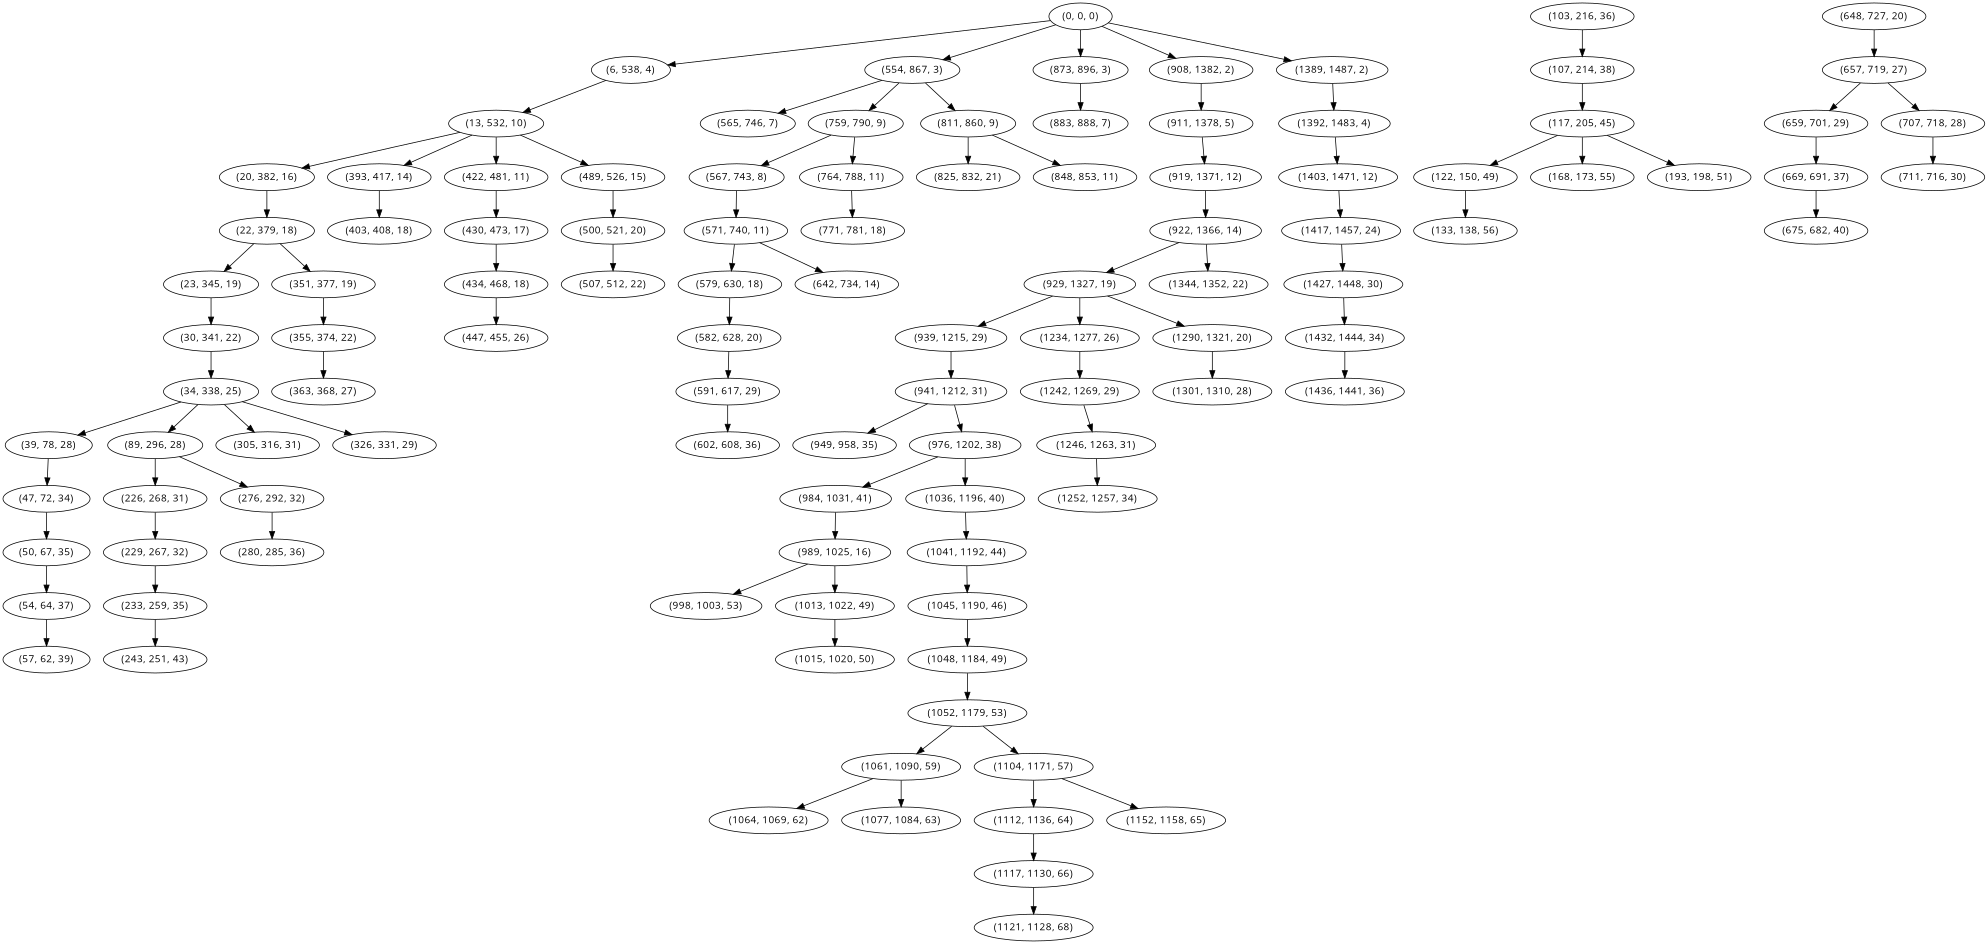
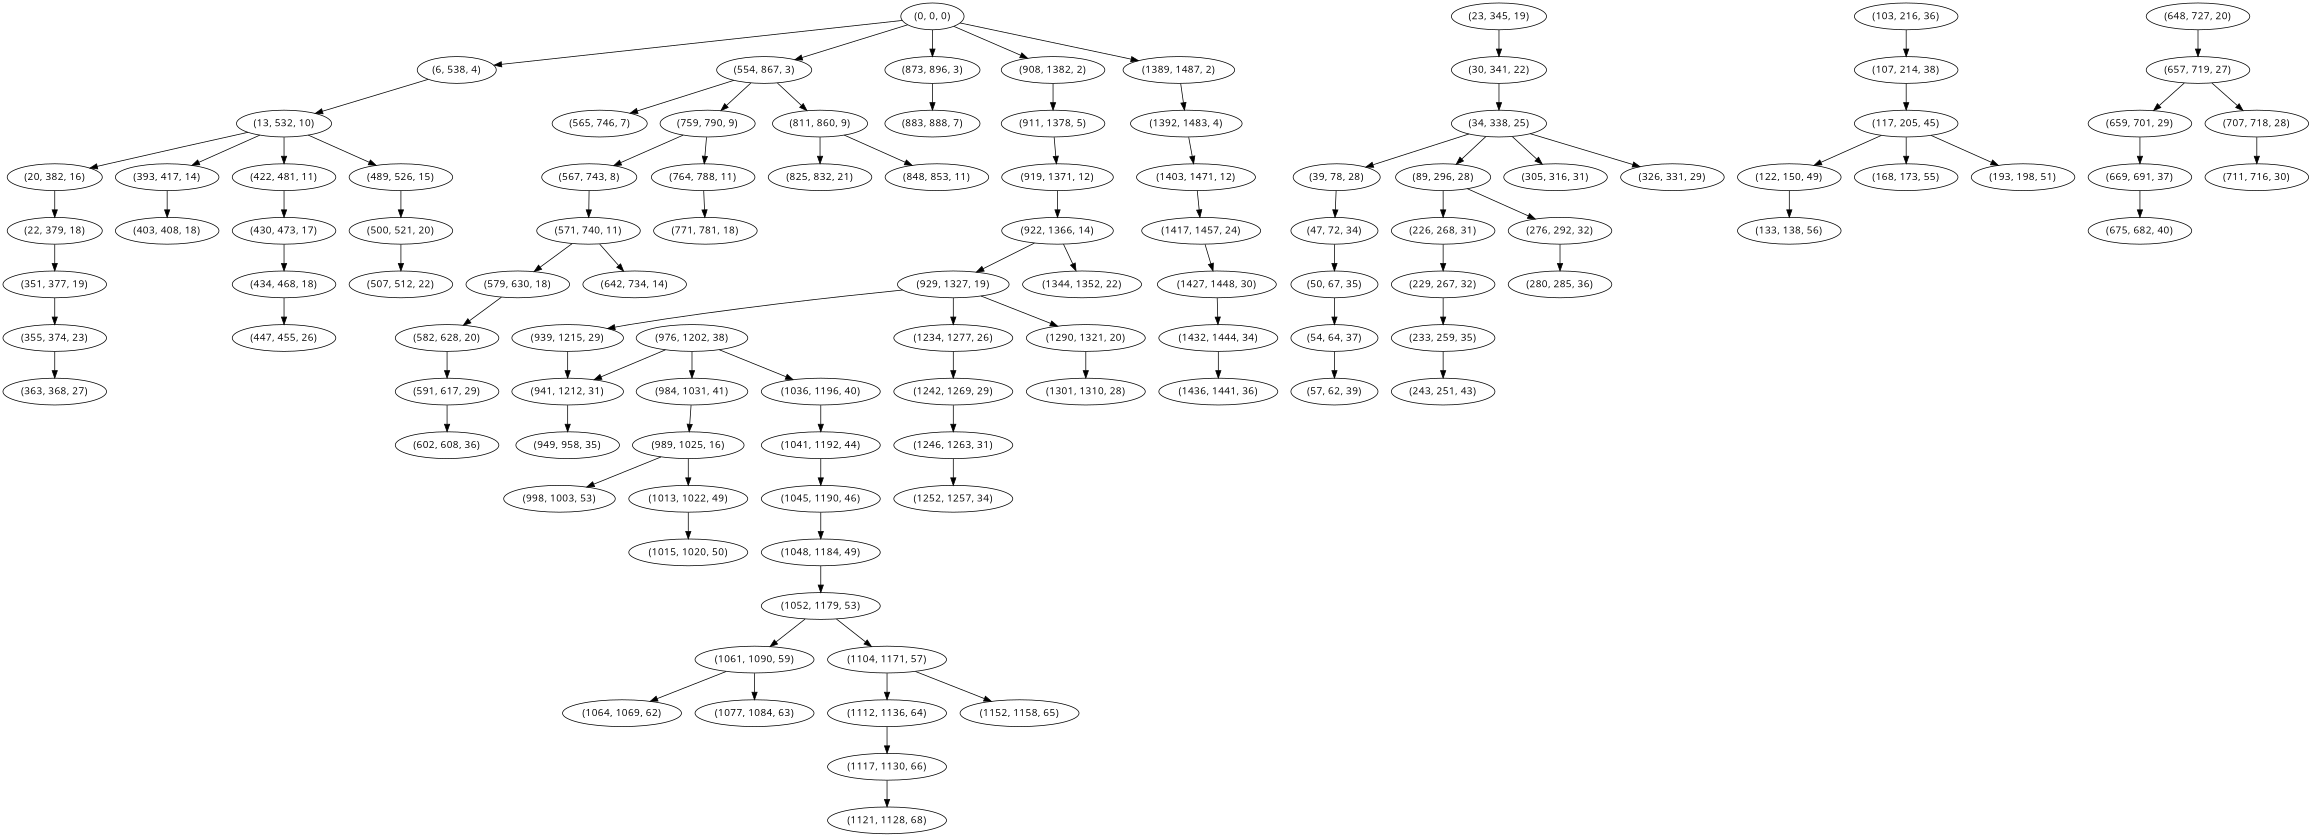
  digraph {
    fontname="Open Sans"
    node [fontname="Open Sans"]
    edge [fontname="Open Sans"]
    "(0, 0, 0)"
    "(6, 538, 4)"
    "(554, 867, 3)"
    "(873, 896, 3)"
    "(908, 1382, 2)"
    "(1389, 1487, 2)"
    "(13, 532, 10)"
    "(565, 746, 7)"
    "(759, 790, 9)"
    "(811, 860, 9)"
    "(883, 888, 7)"
    "(911, 1378, 5)"
    "(1392, 1483, 4)"
    "(20, 382, 16)"
    "(393, 417, 14)"
    "(422, 481, 11)"
    "(489, 526, 15)"
    "(22, 379, 18)"
    "(403, 408, 18)"
    "(430, 473, 17)"
    "(500, 521, 20)"
    "(23, 345, 19)"
    "(351, 377, 19)"
    "(30, 341, 22)"
-   "(355, 374, 22)"
+   "(355, 374, 22)" [label="(355, 374, 23)"]
    "(34, 338, 25)"
    "(39, 78, 28)"
    "(89, 296, 28)"
    "(305, 316, 31)"
    "(326, 331, 29)"
    "(47, 72, 34)"
    "(226, 268, 31)"
    "(276, 292, 32)"
    "(50, 67, 35)"
    "(54, 64, 37)"
    "(57, 62, 39)"
    "(103, 216, 36)"
    "(107, 214, 38)"
    "(229, 267, 32)"
    "(280, 285, 36)"
    "(117, 205, 45)"
    "(122, 150, 49)"
    "(168, 173, 55)"
    "(193, 198, 51)"
    "(133, 138, 56)"
    "(233, 259, 35)"
    "(243, 251, 43)"
    "(363, 368, 27)"
    "(434, 468, 18)"
    "(447, 455, 26)"
    "(507, 512, 22)"
    "(567, 743, 8)"
    "(764, 788, 11)"
    "(825, 832, 21)"
    "(848, 853, 11)"
    "(571, 740, 11)"
    "(579, 630, 18)"
    "(642, 734, 14)"
    "(582, 628, 20)"
    "(591, 617, 29)"
    "(602, 608, 36)"
    "(648, 727, 20)"
    "(657, 719, 27)"
    "(659, 701, 29)"
    "(707, 718, 28)"
    "(669, 691, 37)"
    "(711, 716, 30)"
    "(675, 682, 40)"
    n69 [label="(771, 781, 18)"]
    "(919, 1371, 12)"
    "(922, 1366, 14)"
    "(929, 1327, 19)"
    "(1344, 1352, 22)"
    "(939, 1215, 29)"
    "(1234, 1277, 26)"
    "(1290, 1321, 20)"
    "(941, 1212, 31)"
    "(1242, 1269, 29)"
    "(1301, 1310, 28)"
    "(949, 958, 35)"
    "(976, 1202, 38)"
    "(984, 1031, 41)"
    "(1036, 1196, 40)"
    n84 [label="(989, 1025, 16)"]
    "(1041, 1192, 44)"
    "(998, 1003, 53)"
    "(1013, 1022, 49)"
    "(1015, 1020, 50)"
    "(1045, 1190, 46)"
    "(1048, 1184, 49)"
    "(1052, 1179, 53)"
    "(1061, 1090, 59)"
    "(1104, 1171, 57)"
    "(1064, 1069, 62)"
    "(1077, 1084, 63)"
    "(1112, 1136, 64)"
    "(1152, 1158, 65)"
    "(1117, 1130, 66)"
    "(1121, 1128, 68)"
    "(1246, 1263, 31)"
    "(1252, 1257, 34)"
    "(1403, 1471, 12)"
    "(1417, 1457, 24)"
    "(1427, 1448, 30)"
    "(1432, 1444, 34)"
    "(1436, 1441, 36)"
    "(0, 0, 0)" -> "(6, 538, 4)"
    "(0, 0, 0)" -> "(554, 867, 3)"
    "(0, 0, 0)" -> "(873, 896, 3)"
    "(0, 0, 0)" -> "(908, 1382, 2)"
    "(0, 0, 0)" -> "(1389, 1487, 2)"
    "(6, 538, 4)" -> "(13, 532, 10)"
    "(554, 867, 3)" -> "(565, 746, 7)"
    "(554, 867, 3)" -> "(759, 790, 9)"
    "(554, 867, 3)" -> "(811, 860, 9)"
    "(873, 896, 3)" -> "(883, 888, 7)"
    "(908, 1382, 2)" -> "(911, 1378, 5)"
    "(1389, 1487, 2)" -> "(1392, 1483, 4)"
    "(13, 532, 10)" -> "(20, 382, 16)"
    "(13, 532, 10)" -> "(393, 417, 14)"
    "(13, 532, 10)" -> "(422, 481, 11)"
    "(13, 532, 10)" -> "(489, 526, 15)"
    "(759, 790, 9)" -> "(567, 743, 8)"
    "(759, 790, 9)" -> "(764, 788, 11)"
    "(811, 860, 9)" -> "(825, 832, 21)"
    "(811, 860, 9)" -> "(848, 853, 11)"
    "(911, 1378, 5)" -> "(919, 1371, 12)"
    "(1392, 1483, 4)" -> "(1403, 1471, 12)"
    "(20, 382, 16)" -> "(22, 379, 18)"
    "(393, 417, 14)" -> "(403, 408, 18)"
    "(422, 481, 11)" -> "(430, 473, 17)"
    "(489, 526, 15)" -> "(500, 521, 20)"
-   "(22, 379, 18)" -> "(23, 345, 19)"
    "(22, 379, 18)" -> "(351, 377, 19)"
    "(430, 473, 17)" -> "(434, 468, 18)"
    "(500, 521, 20)" -> "(507, 512, 22)"
    "(23, 345, 19)" -> "(30, 341, 22)"
    "(351, 377, 19)" -> "(355, 374, 22)"
    "(30, 341, 22)" -> "(34, 338, 25)"
    "(355, 374, 22)" -> "(363, 368, 27)"
    "(34, 338, 25)" -> "(39, 78, 28)"
    "(34, 338, 25)" -> "(89, 296, 28)"
    "(34, 338, 25)" -> "(305, 316, 31)"
    "(34, 338, 25)" -> "(326, 331, 29)"
    "(39, 78, 28)" -> "(47, 72, 34)"
    "(89, 296, 28)" -> "(226, 268, 31)"
    "(89, 296, 28)" -> "(276, 292, 32)"
    "(47, 72, 34)" -> "(50, 67, 35)"
    "(226, 268, 31)" -> "(229, 267, 32)"
    "(276, 292, 32)" -> "(280, 285, 36)"
    "(50, 67, 35)" -> "(54, 64, 37)"
    "(54, 64, 37)" -> "(57, 62, 39)"
    "(103, 216, 36)" -> "(107, 214, 38)"
    "(107, 214, 38)" -> "(117, 205, 45)"
    "(229, 267, 32)" -> "(233, 259, 35)"
    "(117, 205, 45)" -> "(122, 150, 49)"
    "(117, 205, 45)" -> "(168, 173, 55)"
    "(117, 205, 45)" -> "(193, 198, 51)"
    "(122, 150, 49)" -> "(133, 138, 56)"
    "(233, 259, 35)" -> "(243, 251, 43)"
    "(434, 468, 18)" -> "(447, 455, 26)"
    "(567, 743, 8)" -> "(571, 740, 11)"
    "(764, 788, 11)" -> n69
    "(571, 740, 11)" -> "(579, 630, 18)"
    "(571, 740, 11)" -> "(642, 734, 14)"
    "(579, 630, 18)" -> "(582, 628, 20)"
    "(582, 628, 20)" -> "(591, 617, 29)"
    "(591, 617, 29)" -> "(602, 608, 36)"
    "(648, 727, 20)" -> "(657, 719, 27)"
    "(657, 719, 27)" -> "(659, 701, 29)"
    "(657, 719, 27)" -> "(707, 718, 28)"
    "(659, 701, 29)" -> "(669, 691, 37)"
    "(707, 718, 28)" -> "(711, 716, 30)"
    "(669, 691, 37)" -> "(675, 682, 40)"
    "(919, 1371, 12)" -> "(922, 1366, 14)"
    "(922, 1366, 14)" -> "(929, 1327, 19)"
    "(922, 1366, 14)" -> "(1344, 1352, 22)"
    "(929, 1327, 19)" -> "(939, 1215, 29)"
    "(929, 1327, 19)" -> "(1234, 1277, 26)"
    "(929, 1327, 19)" -> "(1290, 1321, 20)"
    "(939, 1215, 29)" -> "(941, 1212, 31)"
    "(1234, 1277, 26)" -> "(1242, 1269, 29)"
    "(1290, 1321, 20)" -> "(1301, 1310, 28)"
    "(941, 1212, 31)" -> "(949, 958, 35)"
-   "(941, 1212, 31)" -> "(976, 1202, 38)"
+   "(976, 1202, 38)" -> "(941, 1212, 31)"
    "(1242, 1269, 29)" -> "(1246, 1263, 31)"
    "(976, 1202, 38)" -> "(984, 1031, 41)"
    "(976, 1202, 38)" -> "(1036, 1196, 40)"
    "(984, 1031, 41)" -> n84
    "(1036, 1196, 40)" -> "(1041, 1192, 44)"
    n84 -> "(998, 1003, 53)"
    n84 -> "(1013, 1022, 49)"
    "(1041, 1192, 44)" -> "(1045, 1190, 46)"
    "(1013, 1022, 49)" -> "(1015, 1020, 50)"
    "(1045, 1190, 46)" -> "(1048, 1184, 49)"
    "(1048, 1184, 49)" -> "(1052, 1179, 53)"
    "(1052, 1179, 53)" -> "(1061, 1090, 59)"
    "(1052, 1179, 53)" -> "(1104, 1171, 57)"
    "(1061, 1090, 59)" -> "(1064, 1069, 62)"
    "(1061, 1090, 59)" -> "(1077, 1084, 63)"
    "(1104, 1171, 57)" -> "(1112, 1136, 64)"
    "(1104, 1171, 57)" -> "(1152, 1158, 65)"
    "(1112, 1136, 64)" -> "(1117, 1130, 66)"
    "(1117, 1130, 66)" -> "(1121, 1128, 68)"
    "(1246, 1263, 31)" -> "(1252, 1257, 34)"
    "(1403, 1471, 12)" -> "(1417, 1457, 24)"
    "(1417, 1457, 24)" -> "(1427, 1448, 30)"
    "(1427, 1448, 30)" -> "(1432, 1444, 34)"
    "(1432, 1444, 34)" -> "(1436, 1441, 36)"
  }
